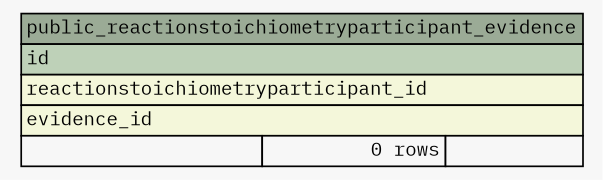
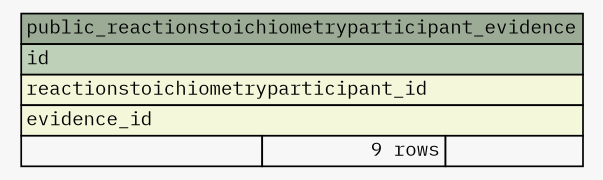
  digraph {
    bgcolor="#f7f7f7"
    fontname="IBM Plex Mono"
    fontsize=11
    nodesep=0.18
    rankdir=RL
    ranksep=0.46
-   n1 [fontname="IBM Plex Mono" fontsize=11 label=<     <TABLE BORDER="0" CELLBORDER="1" CELLSPACING="0" BGCOLOR="#ffffff">       <TR><TD COLSPAN="3" BGCOLOR="#9bab96" ALIGN="CENTER">public_reactionstoichiometryparticipant_evidence</TD></TR>       <TR><TD PORT="id" COLSPAN="3" BGCOLOR="#bed1b8" ALIGN="LEFT">id</TD></TR>       <TR><TD PORT="reactionstoichiometryparticipant_id" COLSPAN="3" BGCOLOR="#f4f7da" ALIGN="LEFT">reactionstoichiometryparticipant_id</TD></TR>       <TR><TD PORT="evidence_id" COLSPAN="3" BGCOLOR="#f4f7da" ALIGN="LEFT">evidence_id</TD></TR>       <TR><TD ALIGN="LEFT" BGCOLOR="#f7f7f7">  </TD><TD ALIGN="RIGHT" BGCOLOR="#f7f7f7">0 rows</TD><TD ALIGN="RIGHT" BGCOLOR="#f7f7f7">  </TD></TR>     </TABLE>> shape=plaintext]
+   n1 [fontname="IBM Plex Mono" fontsize=11 label=<     <TABLE BORDER="0" CELLBORDER="1" CELLSPACING="0" BGCOLOR="#ffffff">       <TR><TD COLSPAN="3" BGCOLOR="#9bab96" ALIGN="CENTER">public_reactionstoichiometryparticipant_evidence</TD></TR>       <TR><TD PORT="id" COLSPAN="3" BGCOLOR="#bed1b8" ALIGN="LEFT">id</TD></TR>       <TR><TD PORT="reactionstoichiometryparticipant_id" COLSPAN="3" BGCOLOR="#f4f7da" ALIGN="LEFT">reactionstoichiometryparticipant_id</TD></TR>       <TR><TD PORT="evidence_id" COLSPAN="3" BGCOLOR="#f4f7da" ALIGN="LEFT">evidence_id</TD></TR>       <TR><TD ALIGN="LEFT" BGCOLOR="#f7f7f7">  </TD><TD ALIGN="RIGHT" BGCOLOR="#f7f7f7">9 rows</TD><TD ALIGN="RIGHT" BGCOLOR="#f7f7f7">  </TD></TR>     </TABLE>> shape=plaintext]
  }
